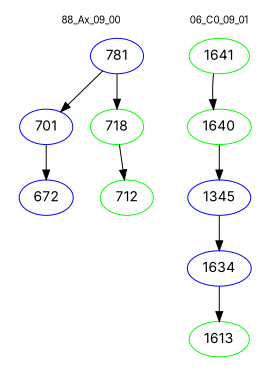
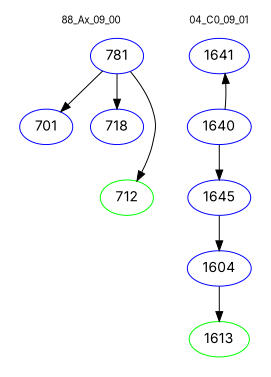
  digraph {
    fontname=Inter
    node [color=blue fontname=Inter]
    edge [color=black fontname=Inter]
    n1 [label=781]
    n2 [label=701]
-   n3 [color=green label=718]
-   n4 [label=672]
+   n3 [label=718]
    n5 [color=green label=712]
-   n6 [color=green label=1641]
-   n7 [label=1634]
-   n8 [color=green label=1640]
+   n6 [label=1641]
+   n7 [label=1604]
+   n8 [label=1640]
    n9 [color=green label=1613]
-   n10 [label=1345]
+   n10 [label=1645]
    subgraph cluster_1 {
      color=white
      fontsize=10
      label="88_Ax_09_00"
      n1
      n2
      n3
-     n4
      n5
    }
    subgraph cluster_2 {
      color=white
      fontsize=10
-     label="06_C0_09_01"
+     label="04_C0_09_01"
      n6
      n7
      n8
      n9
      n10
    }
    n1 -> n2
    n1 -> n3
-   n2 -> n4
-   n3 -> n5
-   n6 -> n8
+   n1 -> n5
+   n8 -> n6
    n7 -> n9
    n8 -> n10
    n10 -> n7
  }
